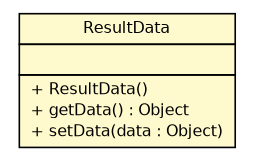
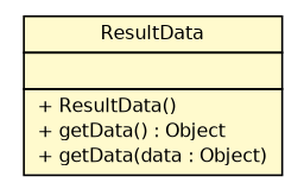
  digraph {
    nodesep=0.25
    ranksep=0.5
    rankdir=LR
-   n1 [fontcolor=black fontname=Helvetica fontsize=10.0 label=<<table title="com.xley.lfosc.impl.ResultData" border="0" cellborder="1" cellspacing="0" cellpadding="2" port="p" bgcolor="lemonChiffon" href="./ResultData.html"> 		<tr><td><table border="0" cellspacing="0" cellpadding="1"> <tr><td align="center" balign="center"> ResultData </td></tr> 		</table></td></tr> 		<tr><td><table border="0" cellspacing="0" cellpadding="1"> <tr><td align="left" balign="left">  </td></tr> 		</table></td></tr> 		<tr><td><table border="0" cellspacing="0" cellpadding="1"> <tr><td align="left" balign="left"> + ResultData() </td></tr> <tr><td align="left" balign="left"> + getData() : Object </td></tr> <tr><td align="left" balign="left"> + setData(data : Object) </td></tr> 		</table></td></tr> 		</table>> shape=plaintext]
+   n1 [fontcolor=black fontname=Helvetica fontsize=10.0 label=<<table title="com.xley.lfosc.impl.ResultData" border="0" cellborder="1" cellspacing="0" cellpadding="2" port="p" bgcolor="lemonChiffon" href="./ResultData.html"> 		<tr><td><table border="0" cellspacing="0" cellpadding="1"> <tr><td align="center" balign="center"> ResultData </td></tr> 		</table></td></tr> 		<tr><td><table border="0" cellspacing="0" cellpadding="1"> <tr><td align="left" balign="left">  </td></tr> 		</table></td></tr> 		<tr><td><table border="0" cellspacing="0" cellpadding="1"> <tr><td align="left" balign="left"> + ResultData() </td></tr> <tr><td align="left" balign="left"> + getData() : Object </td></tr> <tr><td align="left" balign="left"> + getData(data : Object) </td></tr> 		</table></td></tr> 		</table>> shape=plaintext]
  }
